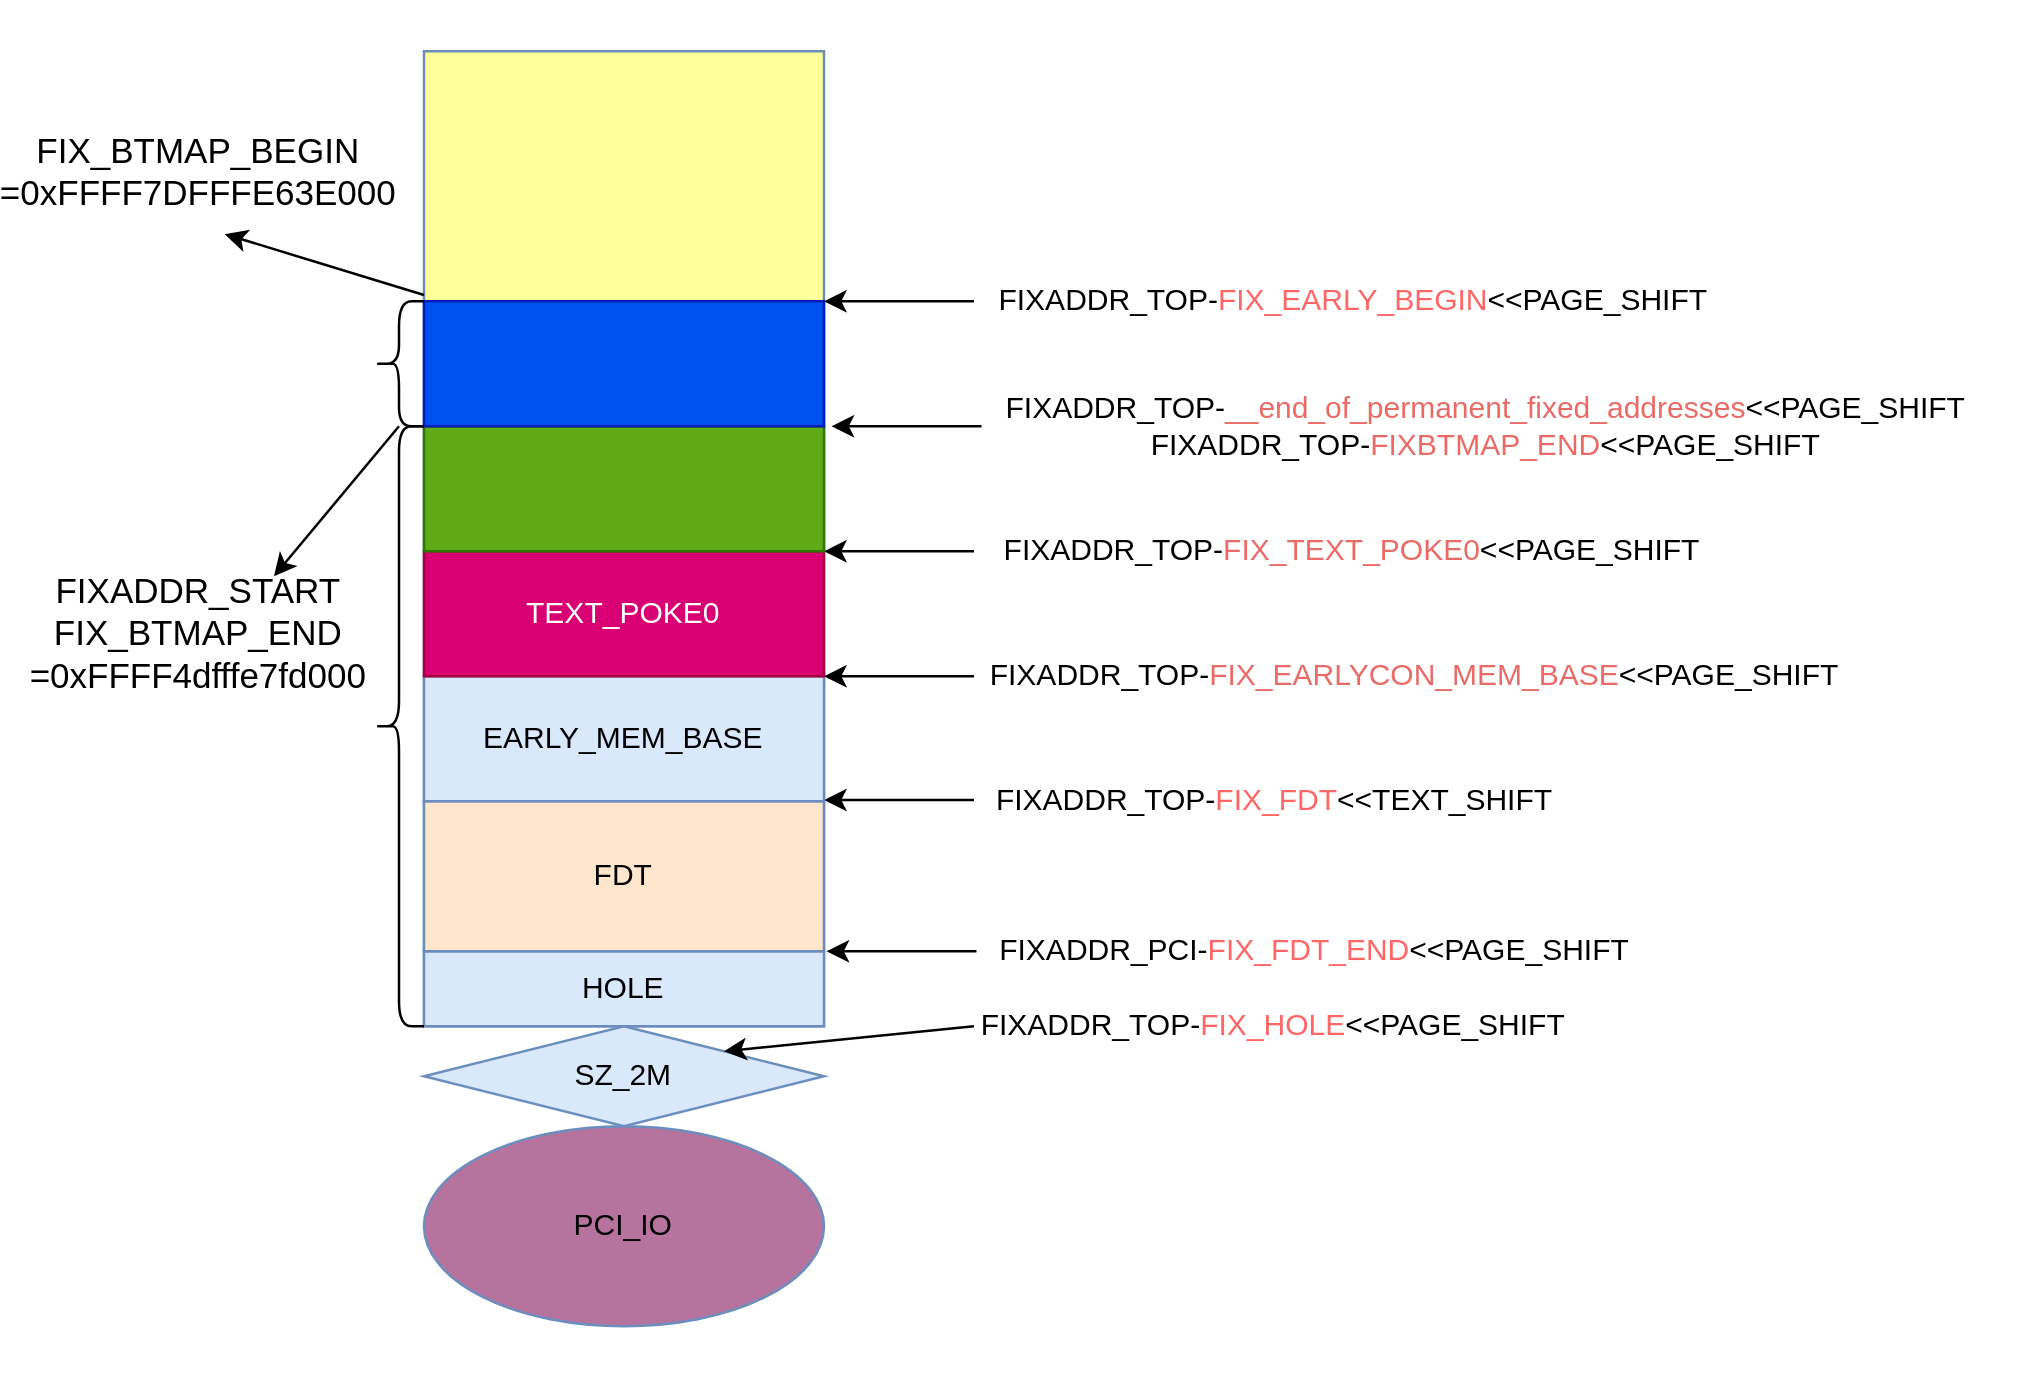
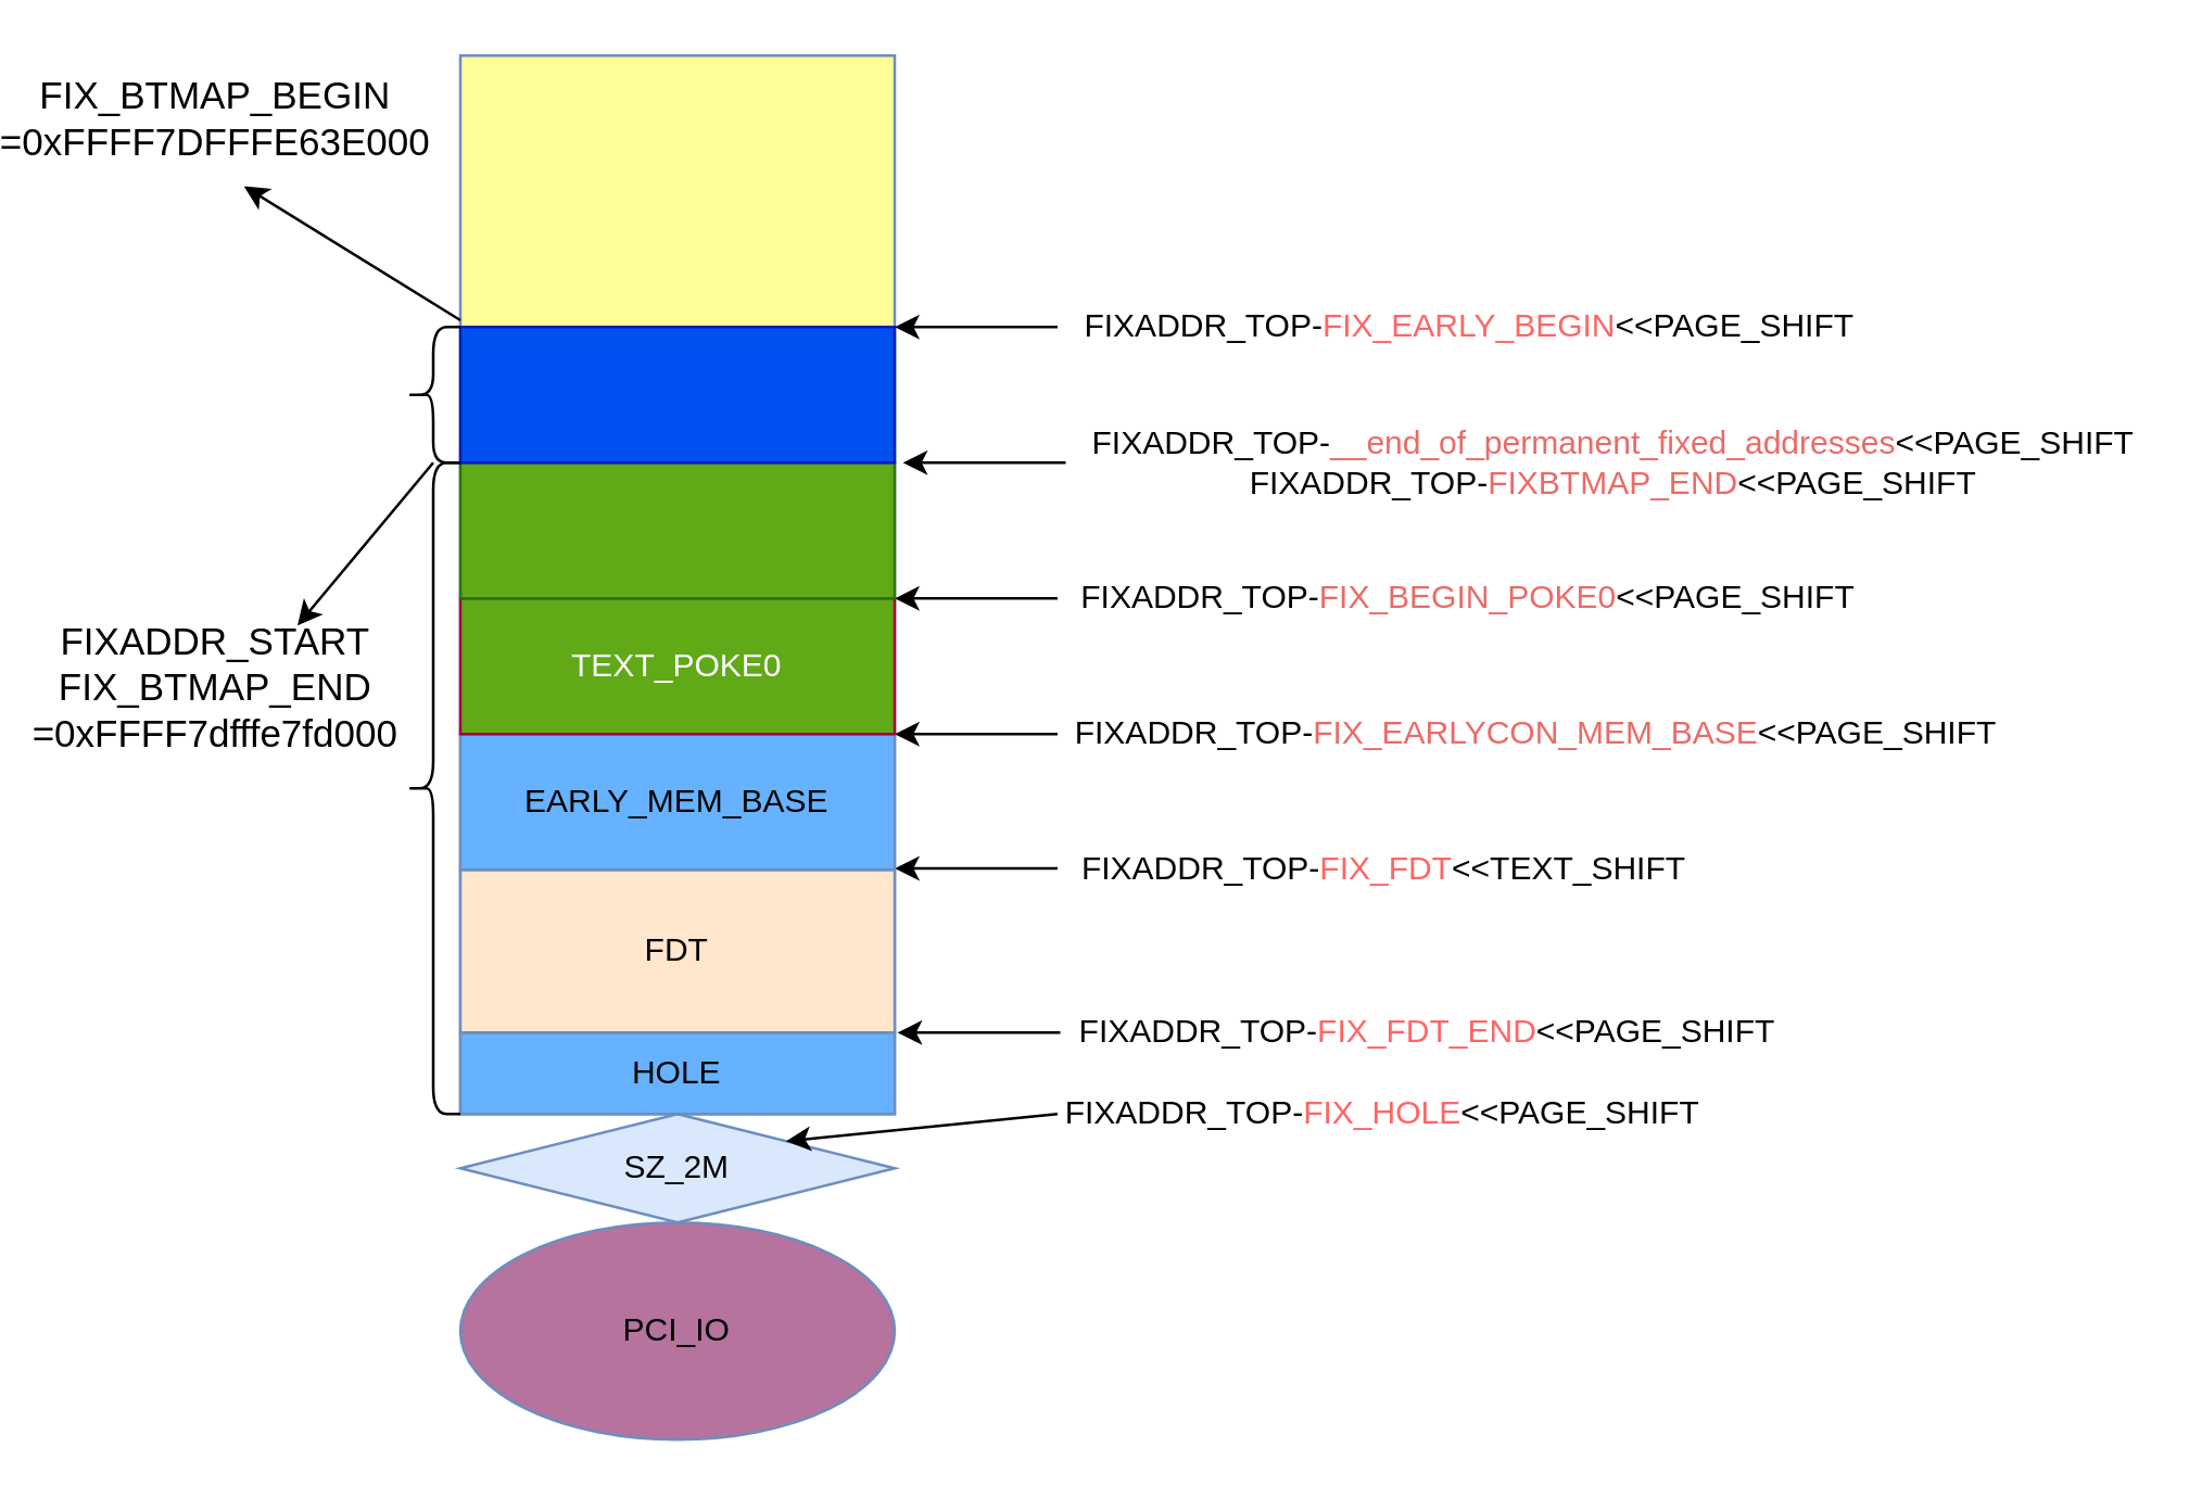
  <mxCell id="0" />
  <mxCell id="1" parent="0" />
  <mxCell id="2" value="PCI_IO" style="ellipse;whiteSpace=wrap;html=1;strokeColor=#6c8ebf;fillColor=#B5739D;" parent="1" vertex="1"><mxGeometry x="160" y="450" width="160" height="80" as="geometry" /></mxCell>
  <mxCell id="3" value="" style="rounded=0;whiteSpace=wrap;html=1;strokeColor=#6c8ebf;fillColor=#FFFF99;" parent="1" vertex="1"><mxGeometry x="160" y="20" width="160" height="390" as="geometry" /></mxCell>
  <mxCell id="4" value="SZ_2M" style="rhombus;whiteSpace=wrap;html=1;strokeColor=#6c8ebf;fillColor=#dae8fc;" parent="1" vertex="1"><mxGeometry x="160" y="410" width="160" height="40" as="geometry" /></mxCell>
  <mxCell id="5" value="FIXADDR_TOP-&lt;font color=&quot;#ff6666&quot;&gt;FIX_HOLE&lt;/font&gt;&amp;lt;&amp;lt;PAGE_SHIFT" style="text;html=1;strokeColor=none;fillColor=none;align=center;verticalAlign=middle;whiteSpace=wrap;rounded=0;" parent="1" vertex="1"><mxGeometry x="380" y="400" width="240" height="20" as="geometry" /></mxCell>
  <mxCell id="6" value="" style="endArrow=classic;html=1;entryX=1;entryY=0;entryDx=0;entryDy=0;" parent="1" target="4" edge="1"><mxGeometry width="50" height="50" relative="1" as="geometry"><mxPoint x="380" y="410" as="sourcePoint" /><mxPoint x="410" y="390" as="targetPoint" /></mxGeometry></mxCell>
- <mxCell id="7" value="HOLE" style="rounded=0;whiteSpace=wrap;html=1;strokeColor=#6c8ebf;fillColor=#dae8fc;" parent="1" vertex="1"><mxGeometry x="160" y="380" width="160" height="30" as="geometry" /></mxCell>
+ <mxCell id="7" value="HOLE" style="rounded=0;whiteSpace=wrap;html=1;strokeColor=#6c8ebf;fillColor=#66B2FF;" parent="1" vertex="1"><mxGeometry x="160" y="380" width="160" height="30" as="geometry" /></mxCell>
  <mxCell id="8" value="FDT" style="rounded=0;whiteSpace=wrap;html=1;strokeColor=#6c8ebf;fillColor=#ffe6cc;" parent="1" vertex="1"><mxGeometry x="160" y="320" width="160" height="60" as="geometry" /></mxCell>
- <mxCell id="9" value="FIXADDR_PCI-&lt;font color=&quot;#ff6666&quot;&gt;FIX_FDT_END&lt;/font&gt;&amp;lt;&amp;lt;PAGE_SHIFT" style="text;html=1;strokeColor=none;fillColor=none;align=center;verticalAlign=middle;whiteSpace=wrap;rounded=0;" parent="1" vertex="1"><mxGeometry x="383" y="370" width="267" height="20" as="geometry" /></mxCell>
+ <mxCell id="9" value="FIXADDR_TOP-&lt;font color=&quot;#ff6666&quot;&gt;FIX_FDT_END&lt;/font&gt;&amp;lt;&amp;lt;PAGE_SHIFT" style="text;html=1;strokeColor=none;fillColor=none;align=center;verticalAlign=middle;whiteSpace=wrap;rounded=0;" parent="1" vertex="1"><mxGeometry x="383" y="370" width="267" height="20" as="geometry" /></mxCell>
  <mxCell id="10" value="" style="endArrow=classic;html=1;entryX=1;entryY=0;entryDx=0;entryDy=0;" edge="1" parent="1"><mxGeometry width="50" height="50" relative="1" as="geometry"><mxPoint x="381" y="380" as="sourcePoint" /><mxPoint x="321" y="380" as="targetPoint" /></mxGeometry></mxCell>
  <mxCell id="11" value="FIXADDR_TOP-&lt;font color=&quot;#ff6666&quot;&gt;FIX_FDT&lt;/font&gt;&amp;lt;&amp;lt;TEXT_SHIFT" style="text;html=1;strokeColor=none;fillColor=none;align=center;verticalAlign=middle;whiteSpace=wrap;rounded=0;" vertex="1" parent="1"><mxGeometry x="366.5" y="310" width="267" height="20" as="geometry" /></mxCell>
  <mxCell id="12" value="" style="endArrow=classic;html=1;entryX=1;entryY=0;entryDx=0;entryDy=0;" edge="1" parent="1"><mxGeometry width="50" height="50" relative="1" as="geometry"><mxPoint x="380" y="319.5" as="sourcePoint" /><mxPoint x="320" y="319.5" as="targetPoint" /></mxGeometry></mxCell>
- <mxCell id="13" value="EARLY_MEM_BASE" style="rounded=0;whiteSpace=wrap;html=1;strokeColor=#6c8ebf;fillColor=#dae8fc;" vertex="1" parent="1"><mxGeometry x="160" y="270" width="160" height="50" as="geometry" /></mxCell>
+ <mxCell id="13" value="EARLY_MEM_BASE" style="rounded=0;whiteSpace=wrap;html=1;strokeColor=#6c8ebf;fillColor=#66B2FF;" vertex="1" parent="1"><mxGeometry x="160" y="270" width="160" height="50" as="geometry" /></mxCell>
  <mxCell id="14" value="" style="endArrow=classic;html=1;entryX=1;entryY=0;entryDx=0;entryDy=0;" edge="1" parent="1"><mxGeometry width="50" height="50" relative="1" as="geometry"><mxPoint x="380" y="270" as="sourcePoint" /><mxPoint x="320" y="270" as="targetPoint" /></mxGeometry></mxCell>
  <mxCell id="15" value="FIXADDR_TOP-&lt;font color=&quot;#ea6b66&quot;&gt;FIX_EARLYCON_MEM_BASE&lt;/font&gt;&amp;lt;&amp;lt;PAGE_SHIFT" style="text;html=1;strokeColor=none;fillColor=none;align=center;verticalAlign=middle;whiteSpace=wrap;rounded=0;" vertex="1" parent="1"><mxGeometry x="383" y="260" width="347" height="20" as="geometry" /></mxCell>
- <mxCell id="16" value="TEXT_POKE0" style="rounded=0;whiteSpace=wrap;html=1;strokeColor=#A50040;fillColor=#d80073;fontColor=#ffffff;" vertex="1" parent="1"><mxGeometry x="160" y="220" width="160" height="50" as="geometry" /></mxCell>
+ <mxCell id="16" value="TEXT_POKE0" style="rounded=0;whiteSpace=wrap;html=1;strokeColor=#A50040;fillColor=#60a917;fontColor=#ffffff;" vertex="1" parent="1"><mxGeometry x="160" y="220" width="160" height="50" as="geometry" /></mxCell>
  <mxCell id="17" value="" style="endArrow=classic;html=1;entryX=1;entryY=0;entryDx=0;entryDy=0;" edge="1" parent="1"><mxGeometry width="50" height="50" relative="1" as="geometry"><mxPoint x="380" y="220" as="sourcePoint" /><mxPoint x="320" y="220" as="targetPoint" /></mxGeometry></mxCell>
- <mxCell id="18" value="FIXADDR_TOP-&lt;font color=&quot;#ea6b66&quot;&gt;FIX_TEXT_POKE0&lt;/font&gt;&amp;lt;&amp;lt;PAGE_SHIFT" style="text;html=1;strokeColor=none;fillColor=none;align=center;verticalAlign=middle;whiteSpace=wrap;rounded=0;" vertex="1" parent="1"><mxGeometry x="383" y="210" width="297" height="20" as="geometry" /></mxCell>
+ <mxCell id="18" value="FIXADDR_TOP-&lt;font color=&quot;#ea6b66&quot;&gt;FIX_BEGIN_POKE0&lt;/font&gt;&amp;lt;&amp;lt;PAGE_SHIFT" style="text;html=1;strokeColor=none;fillColor=none;align=center;verticalAlign=middle;whiteSpace=wrap;rounded=0;" vertex="1" parent="1"><mxGeometry x="383" y="210" width="297" height="20" as="geometry" /></mxCell>
  <mxCell id="19" value="" style="rounded=0;whiteSpace=wrap;html=1;strokeColor=#2D7600;fillColor=#60a917;fontColor=#ffffff;" vertex="1" parent="1"><mxGeometry x="160" y="170" width="160" height="50" as="geometry" /></mxCell>
  <mxCell id="20" value="" style="endArrow=classic;html=1;entryX=1;entryY=0;entryDx=0;entryDy=0;" edge="1" parent="1"><mxGeometry width="50" height="50" relative="1" as="geometry"><mxPoint x="383" y="170" as="sourcePoint" /><mxPoint x="323" y="170" as="targetPoint" /></mxGeometry></mxCell>
  <mxCell id="21" value="FIXADDR_TOP-&lt;font color=&quot;#ea6b66&quot;&gt;__end_of_permanent_fixed_addresses&lt;/font&gt;&amp;lt;&amp;lt;PAGE_SHIFT&lt;br&gt;FIXADDR_TOP-&lt;font color=&quot;#ea6b66&quot;&gt;FIXBTMAP_END&lt;/font&gt;&amp;lt;&amp;lt;PAGE_SHIFT&lt;br&gt;" style="text;html=1;strokeColor=none;fillColor=none;align=center;verticalAlign=middle;whiteSpace=wrap;rounded=0;" vertex="1" parent="1"><mxGeometry x="390" y="160" width="390" height="20" as="geometry" /></mxCell>
  <mxCell id="22" value="FIXADDR_TOP-&lt;font color=&quot;#ff6666&quot;&gt;FIX_EARLY_BEGIN&lt;/font&gt;&amp;lt;&amp;lt;PAGE_SHIFT" style="text;html=1;strokeColor=none;fillColor=none;align=center;verticalAlign=middle;whiteSpace=wrap;rounded=0;" vertex="1" parent="1"><mxGeometry x="336.5" y="110" width="390" height="20" as="geometry" /></mxCell>
  <mxCell id="23" value="" style="rounded=0;whiteSpace=wrap;html=1;strokeColor=#001DBC;fillColor=#0050ef;fontColor=#ffffff;" vertex="1" parent="1"><mxGeometry x="160" y="120" width="160" height="50" as="geometry" /></mxCell>
  <mxCell id="24" value="" style="endArrow=classic;html=1;entryX=1;entryY=0;entryDx=0;entryDy=0;" edge="1" parent="1"><mxGeometry width="50" height="50" relative="1" as="geometry"><mxPoint x="380" y="120" as="sourcePoint" /><mxPoint x="320" y="120" as="targetPoint" /></mxGeometry></mxCell>
  <mxCell id="25" value="" style="shape=curlyBracket;whiteSpace=wrap;html=1;rounded=1;fillColor=#66B2FF;" vertex="1" parent="1"><mxGeometry x="140" y="170" width="20" height="240" as="geometry" /></mxCell>
  <mxCell id="26" value="" style="shape=curlyBracket;whiteSpace=wrap;html=1;rounded=1;fillColor=#66B2FF;" vertex="1" parent="1"><mxGeometry x="140" y="120" width="20" height="50" as="geometry" /></mxCell>
  <mxCell id="27" value="" style="endArrow=classic;html=1;exitX=0.5;exitY=0;exitDx=0;exitDy=0;" edge="1" parent="1" source="25"><mxGeometry width="50" height="50" relative="1" as="geometry"><mxPoint x="50" y="280" as="sourcePoint" /><mxPoint x="100" y="230" as="targetPoint" /></mxGeometry></mxCell>
- <mxCell id="28" value="&lt;font style=&quot;font-size: 14px&quot;&gt;FIXADDR_START&lt;br&gt;FIX_BTMAP_END&lt;br&gt;=0xFFFF4dfffe7fd000&lt;/font&gt;" style="text;html=1;strokeColor=none;fillColor=none;align=center;verticalAlign=middle;whiteSpace=wrap;rounded=0;" vertex="1" parent="1"><mxGeometry x="20" y="230" width="100" height="45" as="geometry" /></mxCell>
- <mxCell id="29" value="&lt;font style=&quot;font-size: 14px&quot;&gt;FIX_BTMAP_BEGIN&lt;br&gt;=0xFFFF7DFFFE63E000&lt;/font&gt;" style="text;html=1;strokeColor=none;fillColor=none;align=center;verticalAlign=middle;whiteSpace=wrap;rounded=0;" vertex="1" parent="1"><mxGeometry x="20" y="45" width="100" height="45" as="geometry" /></mxCell>
+ <mxCell id="28" value="&lt;font style=&quot;font-size: 14px&quot;&gt;FIXADDR_START&lt;br&gt;FIX_BTMAP_END&lt;br&gt;=0xFFFF7dfffe7fd000&lt;/font&gt;" style="text;html=1;strokeColor=none;fillColor=none;align=center;verticalAlign=middle;whiteSpace=wrap;rounded=0;" vertex="1" parent="1"><mxGeometry x="20" y="230" width="100" height="45" as="geometry" /></mxCell>
+ <mxCell id="29" value="&lt;font style=&quot;font-size: 14px&quot;&gt;FIX_BTMAP_BEGIN&lt;br&gt;=0xFFFF7DFFFE63E000&lt;/font&gt;" style="text;html=1;strokeColor=none;fillColor=none;align=center;verticalAlign=middle;whiteSpace=wrap;rounded=0;" vertex="1" parent="1"><mxGeometry x="20" y="20" width="100" height="45" as="geometry" /></mxCell>
  <mxCell id="30" value="" style="endArrow=classic;html=1;exitX=0;exitY=0.25;exitDx=0;exitDy=0;entryX=0.603;entryY=1.07;entryDx=0;entryDy=0;entryPerimeter=0;" edge="1" parent="1" source="3" target="29"><mxGeometry width="50" height="50" relative="1" as="geometry"><mxPoint x="60" y="90" as="sourcePoint" /><mxPoint x="10" y="150" as="targetPoint" /></mxGeometry></mxCell>
